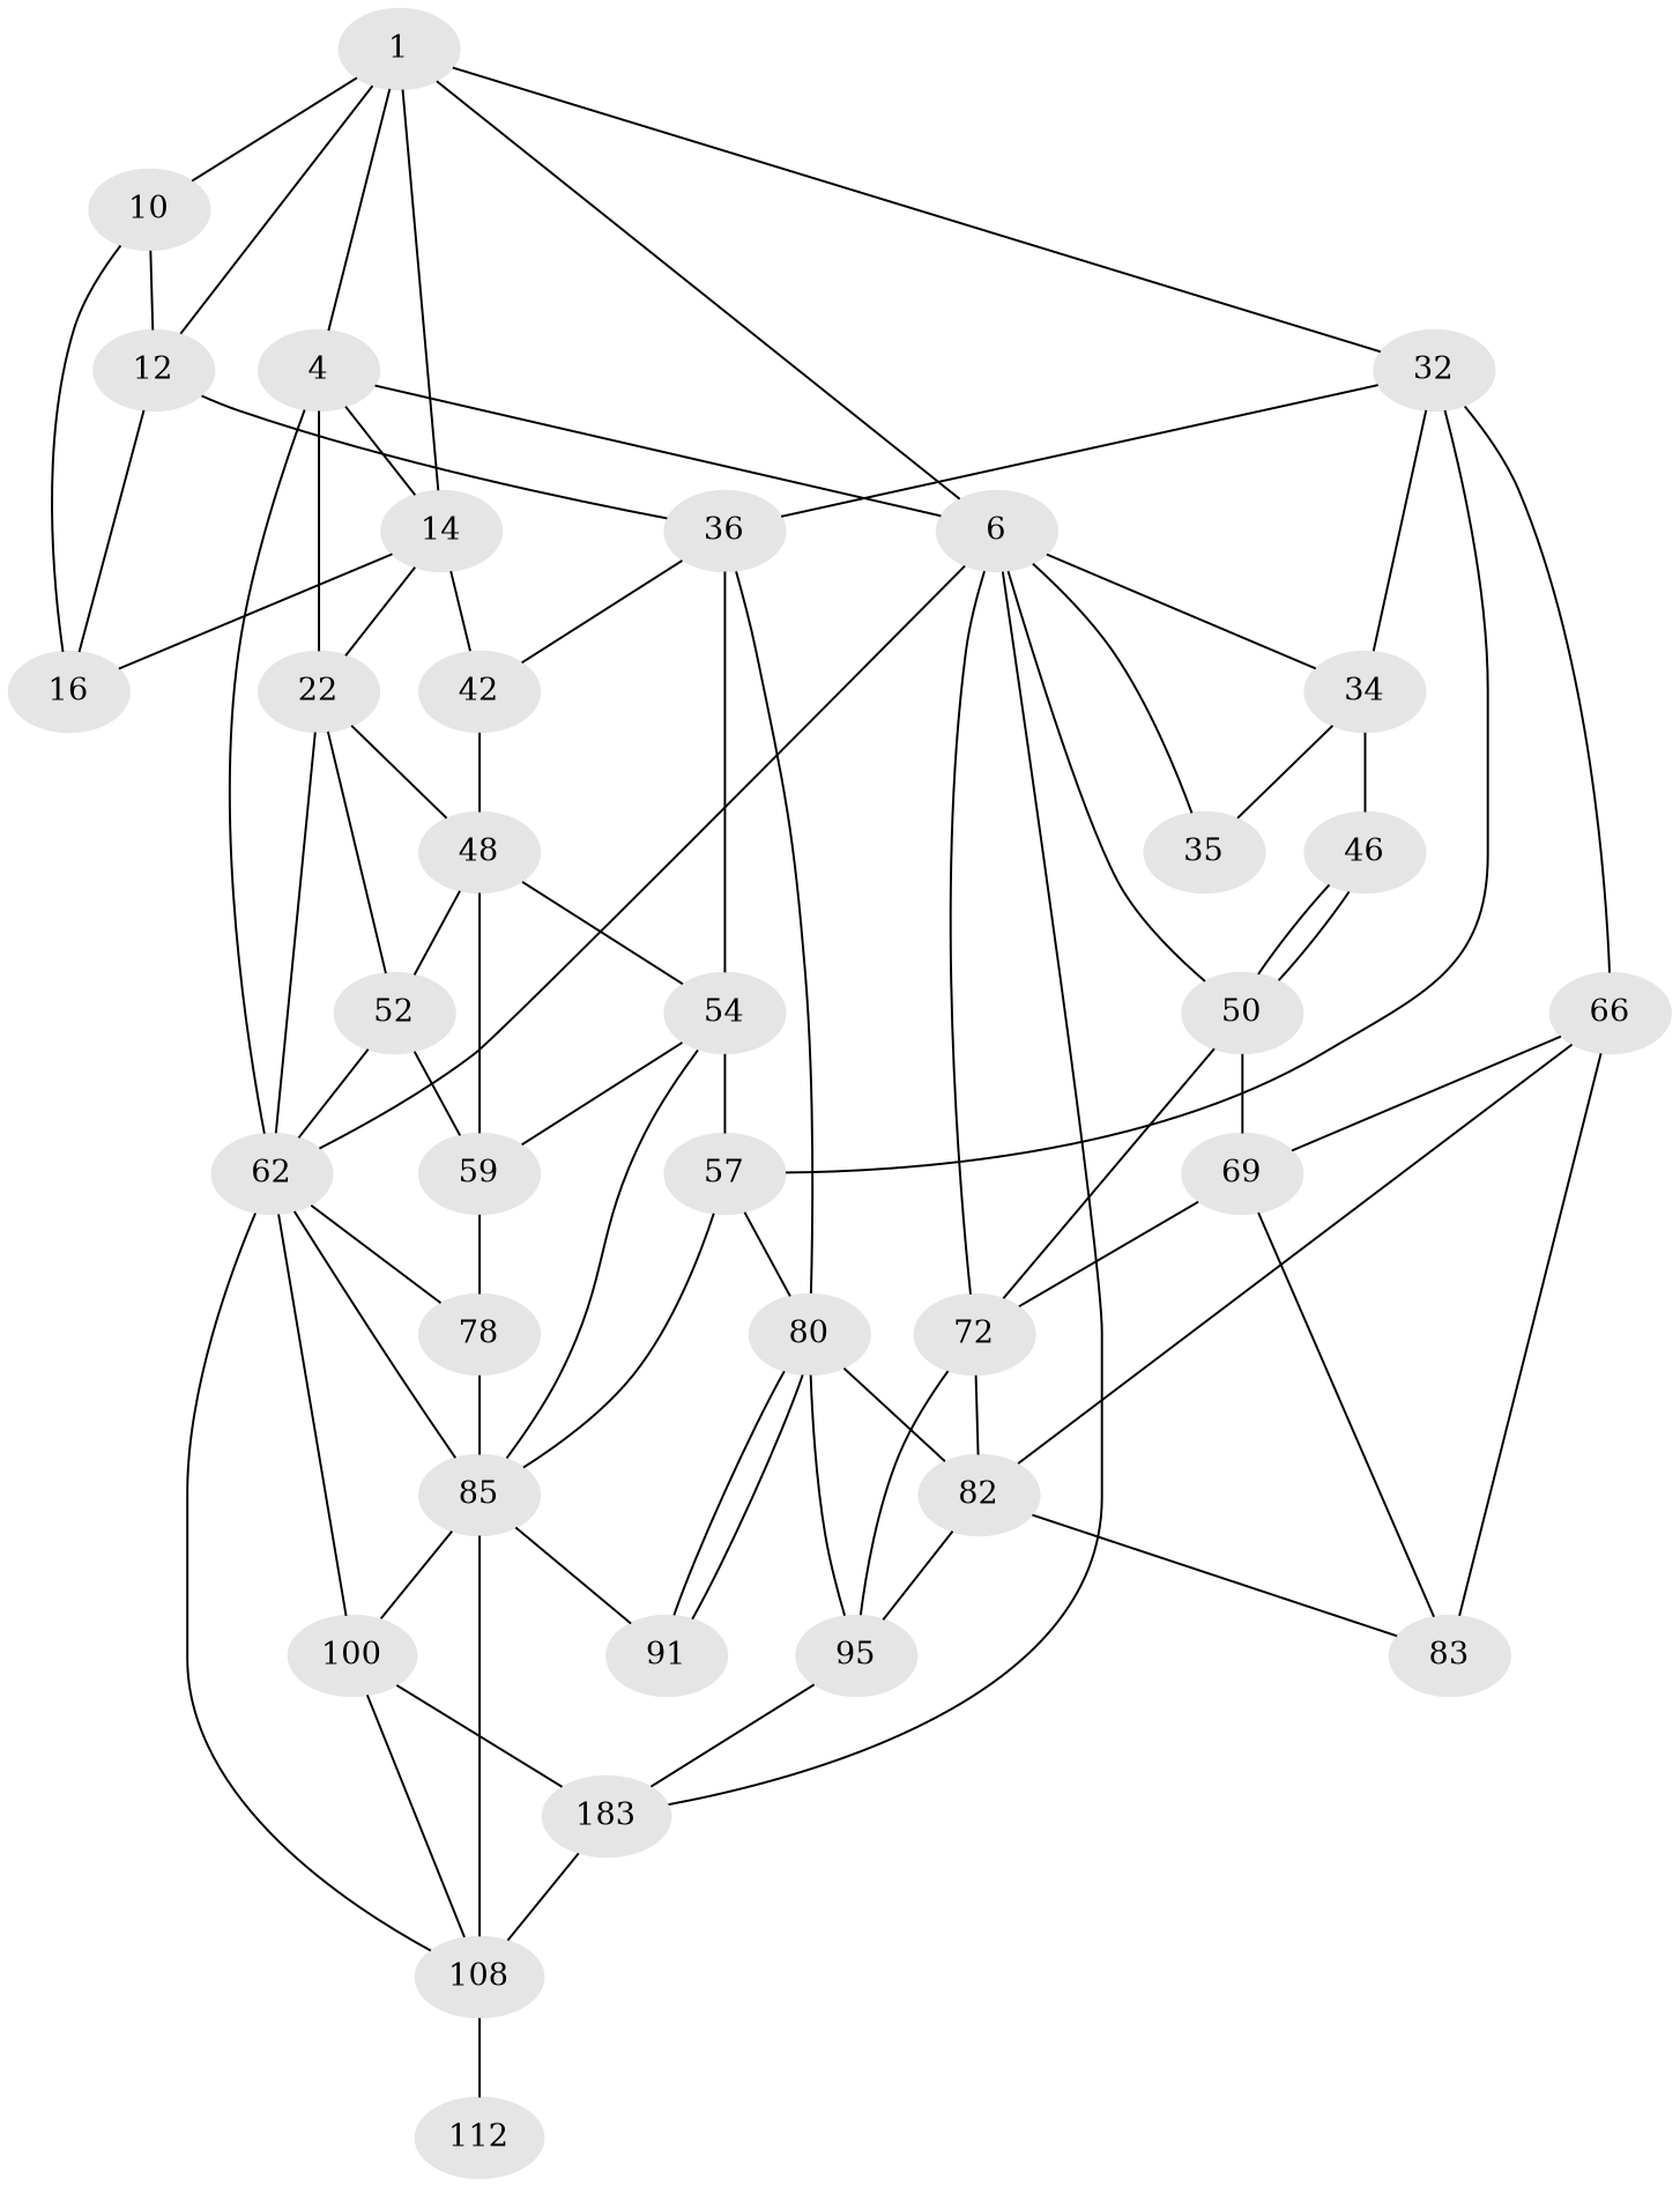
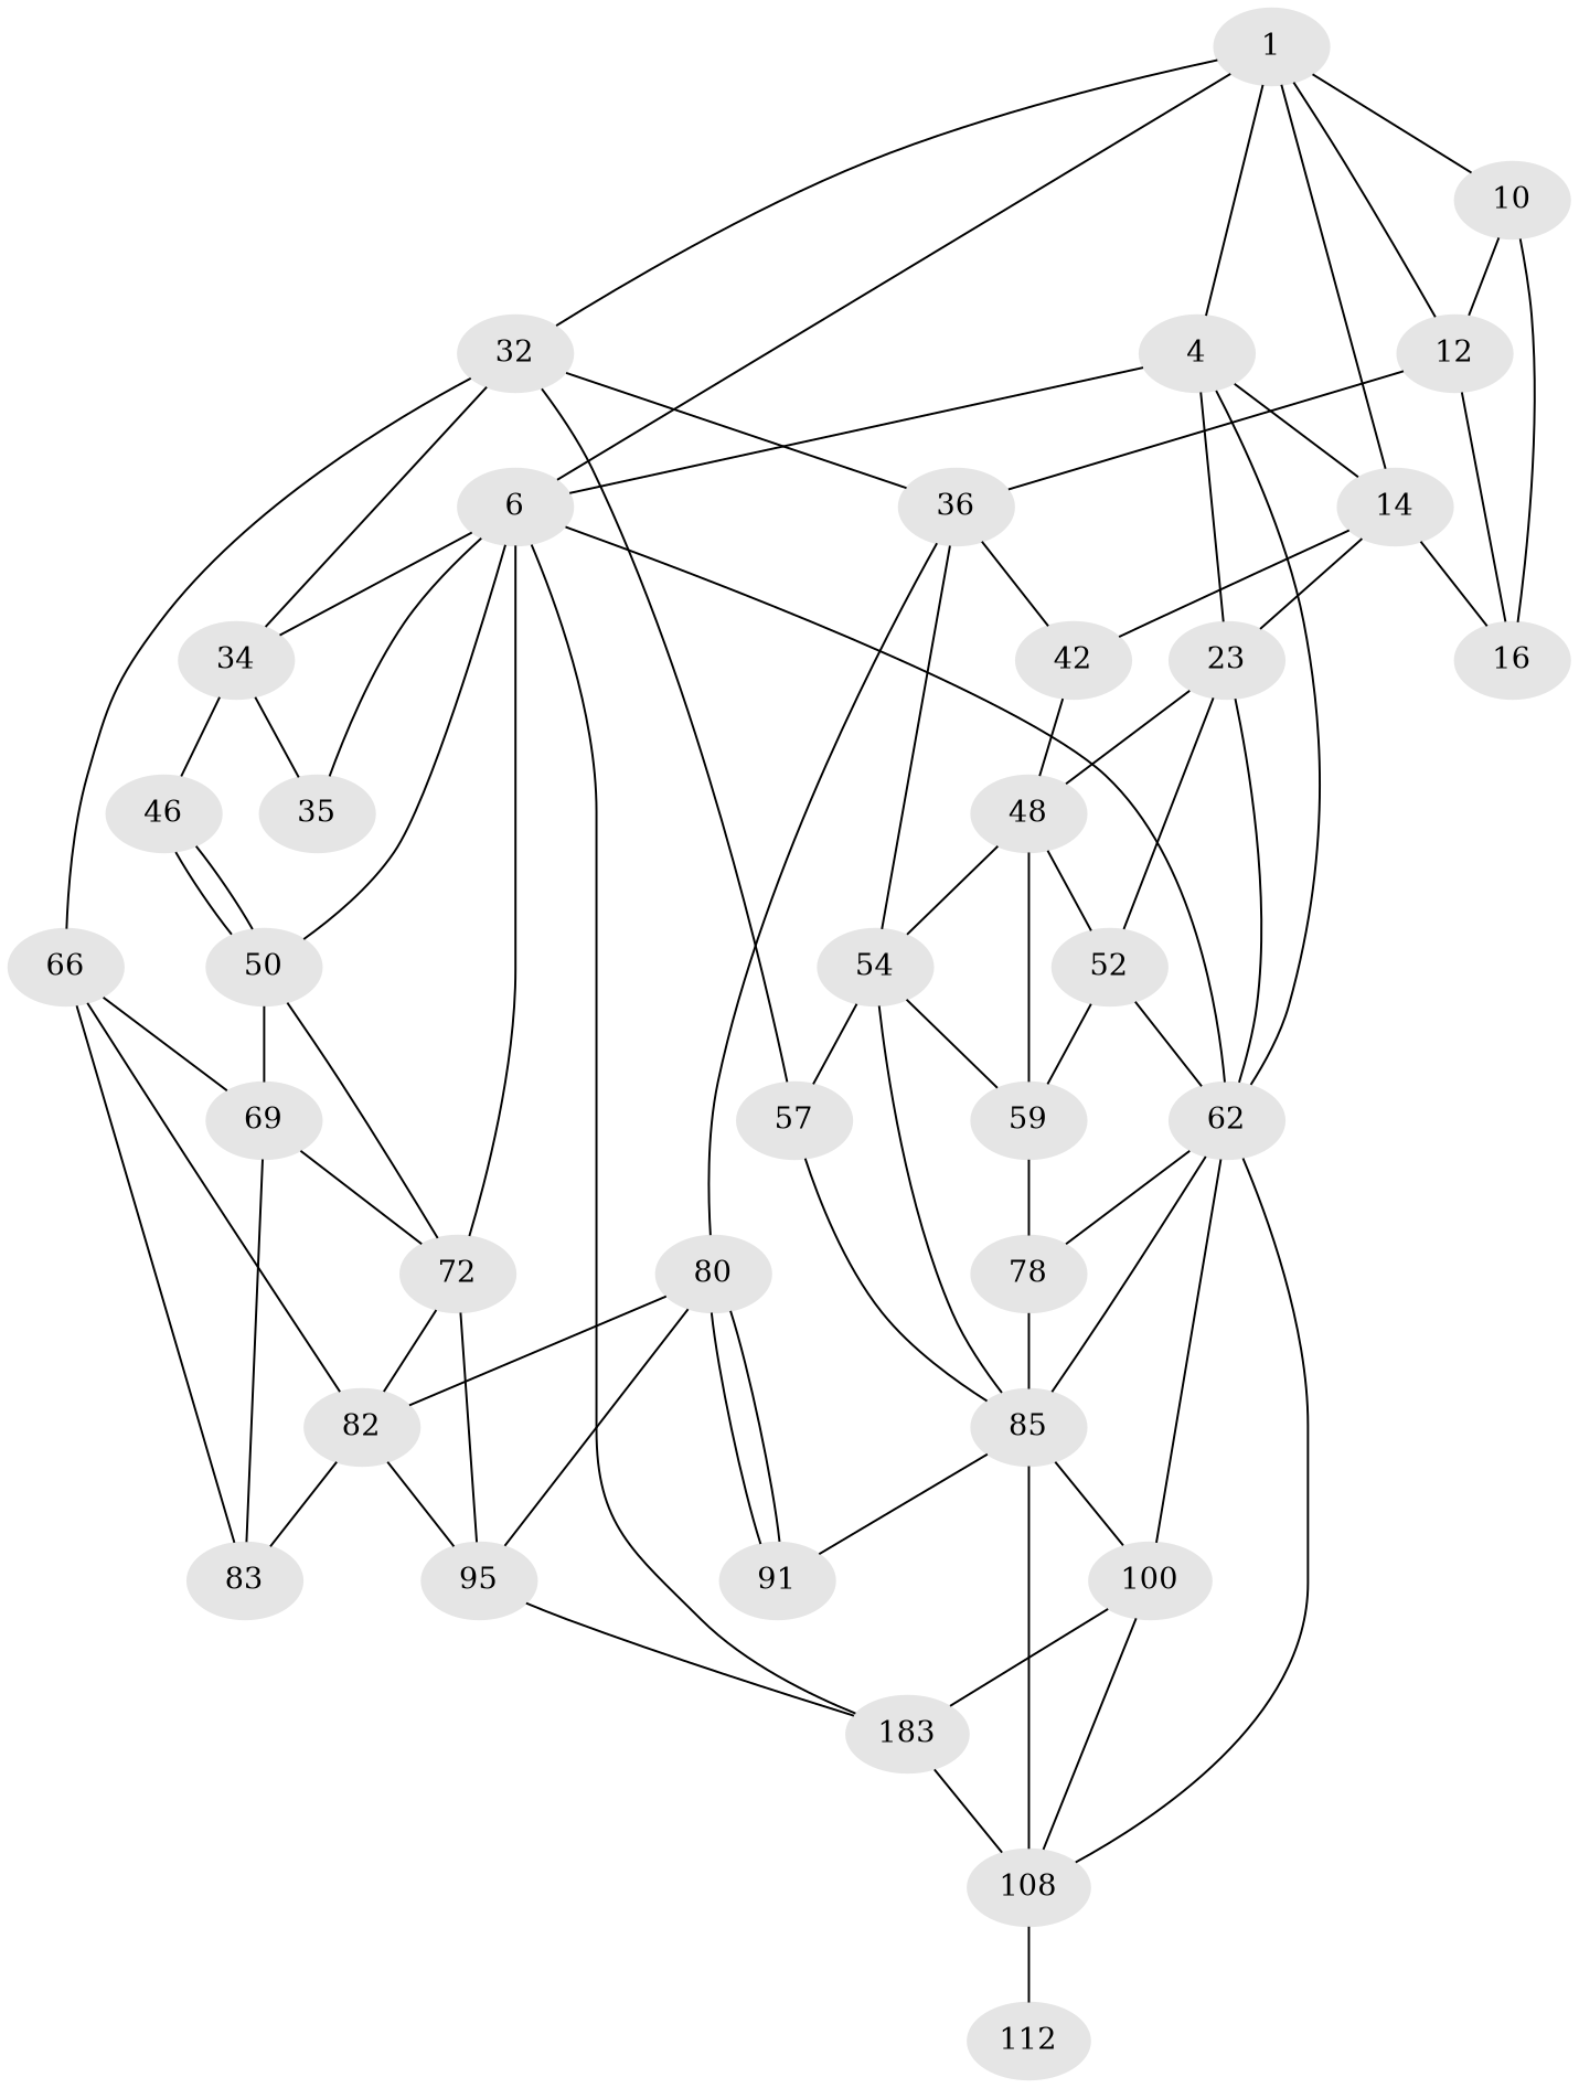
  graph {
    node [color=gray90 style=filled]
    1 [super="+2+8"]
    4 [super="+5+18"]
    6 [super="+7+38+88"]
    10 [super="+11+17"]
    12 [super="+31"]
    14 [super="+15+21"]
    32 [super="+33+37"]
-   22 [super="+23+27"]
+   22 [super="+23+27" label=23]
    62 [super="+115+63"]
    34 [super="+40"]
    35
    50 [super="+51"]
    72 [super="+93+73"]
    n14 [label=183 super="+104"]
    16
    36 [super="+43"]
    42 [super="+47"]
    57 [super="+74"]
    66 [super="+67"]
    48 [super="+53+49"]
    52 [super="+65"]
    85 [super="+86+99"]
    78
    108 [super="+110+109"]
    100 [super="+101"]
    46
    69 [super="+71"]
    82 [super="+84"]
    95 [super="+102+96"]
    54 [super="+55+61"]
    80 [super="+81"]
    59 [super="+60"]
    83
    91
    112 [super="+114"]
    1 -- 4
    1 -- 6
    1 -- 10
    1 -- 12
    1 -- 14
    1 -- 32
    4 -- 6
    4 -- 14 [weight=2]
    4 -- 22 [weight=3]
    4 -- 62
    6 -- 62
    6 -- 34
    6 -- 35 [weight=2]
    6 -- 50
    6 -- 72
    6 -- n14
    10 -- 12
    10 -- 16
    12 -- 16
    12 -- 36
    14 -- 22
    14 -- 16
    14 -- 42 [weight=2]
    32 -- 34 [weight=2]
    32 -- 36
    32 -- 57 [weight=2]
    32 -- 66 [weight=2]
    22 -- 62
    22 -- 48
    22 -- 52
    62 -- 85
    62 -- 78
    62 -- 108
    62 -- 100 [weight=3]
    34 -- 35
    34 -- 46
    50 -- 72
    50 -- 69
    72 -- 82
    72 -- 95 [weight=2]
    n14 -- 108 [weight=2]
    36 -- 42
    36 -- 54
    36 -- 80
    42 -- 48
    57 -- 85
-   57 -- 80
    66 -- 69
    66 -- 82
    66 -- 83
    48 -- 52
    48 -- 54
    48 -- 59
    52 -- 62
    52 -- 59
    85 -- 108
    85 -- 100 [weight=2]
    85 -- 91
    78 -- 85
    108 -- 112
    100 -- n14
    100 -- 108
    46 -- 50
    46 -- 50
    69 -- 72
    69 -- 83
    82 -- 95
    82 -- 83
    95 -- n14
    54 -- 57
    54 -- 85
    54 -- 59
    80 -- 82
    80 -- 95
    80 -- 91 [weight=2]
    80 -- 91
    59 -- 78
  }
